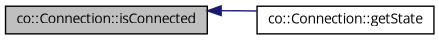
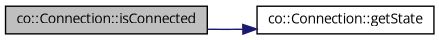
  digraph {
    rankdir=LR
    fontname="Open Sans"
    node [color=black fontname="Open Sans" fontsize=10 shape=record style=filled]
    n1 [fillcolor=grey75 fontcolor=black height=0.2 label="co::Connection::isConnected" width=0.4]
    n2 [fillcolor=white height=0.2 label="co::Connection::getState" width=0.4]
-   n2 -> n1 [color=midnightblue fontname="Open Sans" fontsize=10 labelfontname=FreeSans labelfontsize=10 style=solid]
+   n1 -> n2 [color=midnightblue fontname="Open Sans" fontsize=10 labelfontname=FreeSans labelfontsize=10 style=solid]
  }
